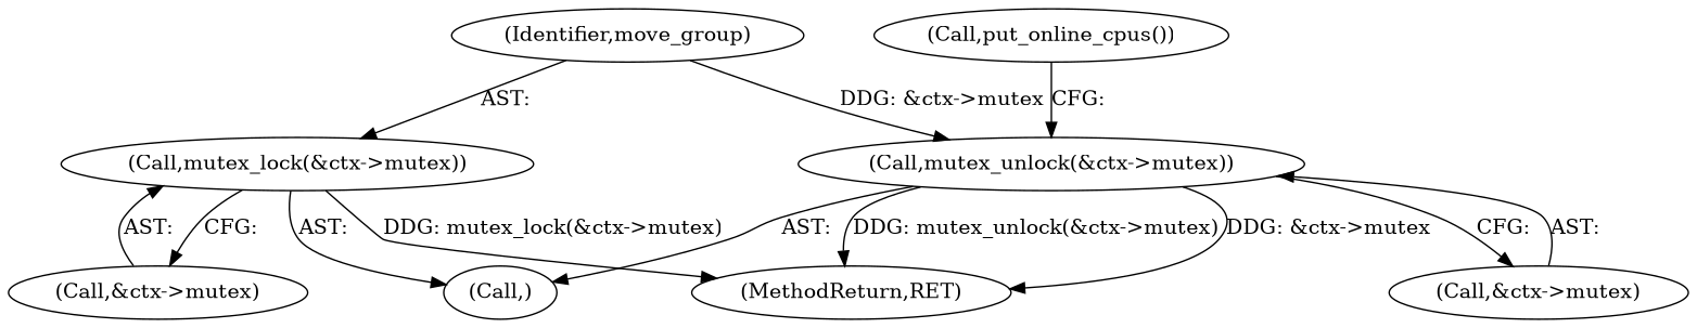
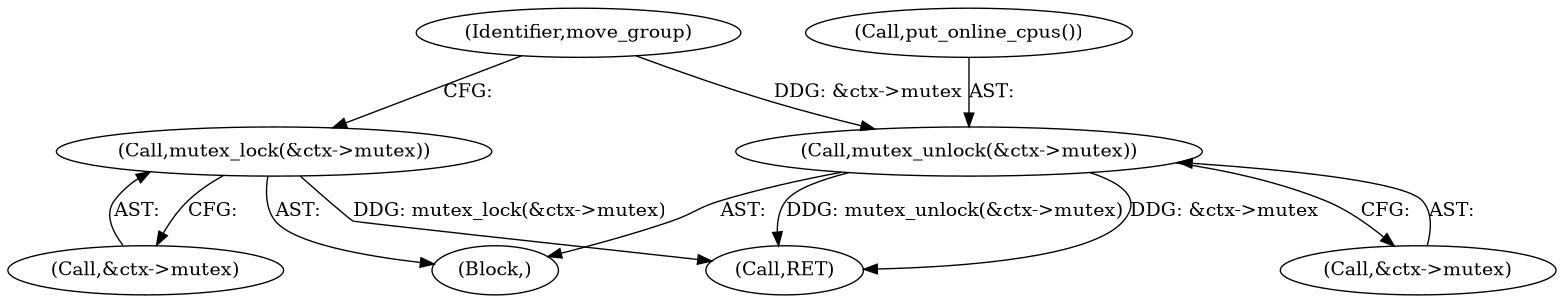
  digraph {
    n1 [label="(Call,mutex_lock(&ctx->mutex))"]
    n2 [label="(Call,&ctx->mutex)"]
-   n3 [label="(MethodReturn,RET)"]
-   n4 [label="(Call,)"]
+   n3 [label="(Call,RET)"]
+   n4 [label="(Block,)"]
    n5 [label="(Call,mutex_unlock(&ctx->mutex))"]
    n6 [label="(Call,&ctx->mutex)"]
    n7 [label="(Call,put_online_cpus())"]
    n8 [label="(Identifier,move_group)"]
    n1 -> n2 [label="CFG: "]
    n1 -> n3 [label="DDG: mutex_lock(&ctx->mutex)"]
    n1 -> n4 [label="AST: "]
    n2 -> n1 [label="AST: "]
    n5 -> n3 [label="DDG: mutex_unlock(&ctx->mutex)"]
    n5 -> n3 [label="DDG: &ctx->mutex"]
    n5 -> n4 [label="AST: "]
    n5 -> n6 [label="CFG: "]
    n6 -> n5 [label="AST: "]
-   n7 -> n5 [label="CFG: "]
-   n8 -> n1 [label="AST: "]
+   n7 -> n5 [label="AST: "]
+   n8 -> n1 [label="CFG: "]
    n8 -> n5 [label="DDG: &ctx->mutex"]
  }
